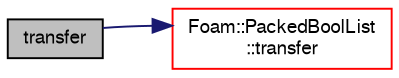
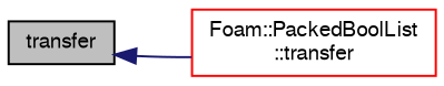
  digraph {
    rankdir=LR
    node [fontname=FreeSans fontsize=10 shape=record]
    n1 [color=black fillcolor=grey75 fontcolor=black height=0.2 label=transfer style=filled width=0.4]
    n2 [color=red height=0.2 label="Foam::PackedBoolList\l::transfer" width=0.4]
-   n2 -> n1 [color=midnightblue dir=back fontname=FreeSans fontsize=10 labelfontname=FreeSans labelfontsize=10 style=solid]
+   n1 -> n2 [color=midnightblue dir=back fontname=FreeSans fontsize=10 labelfontname=FreeSans labelfontsize=10 style=solid]
  }
